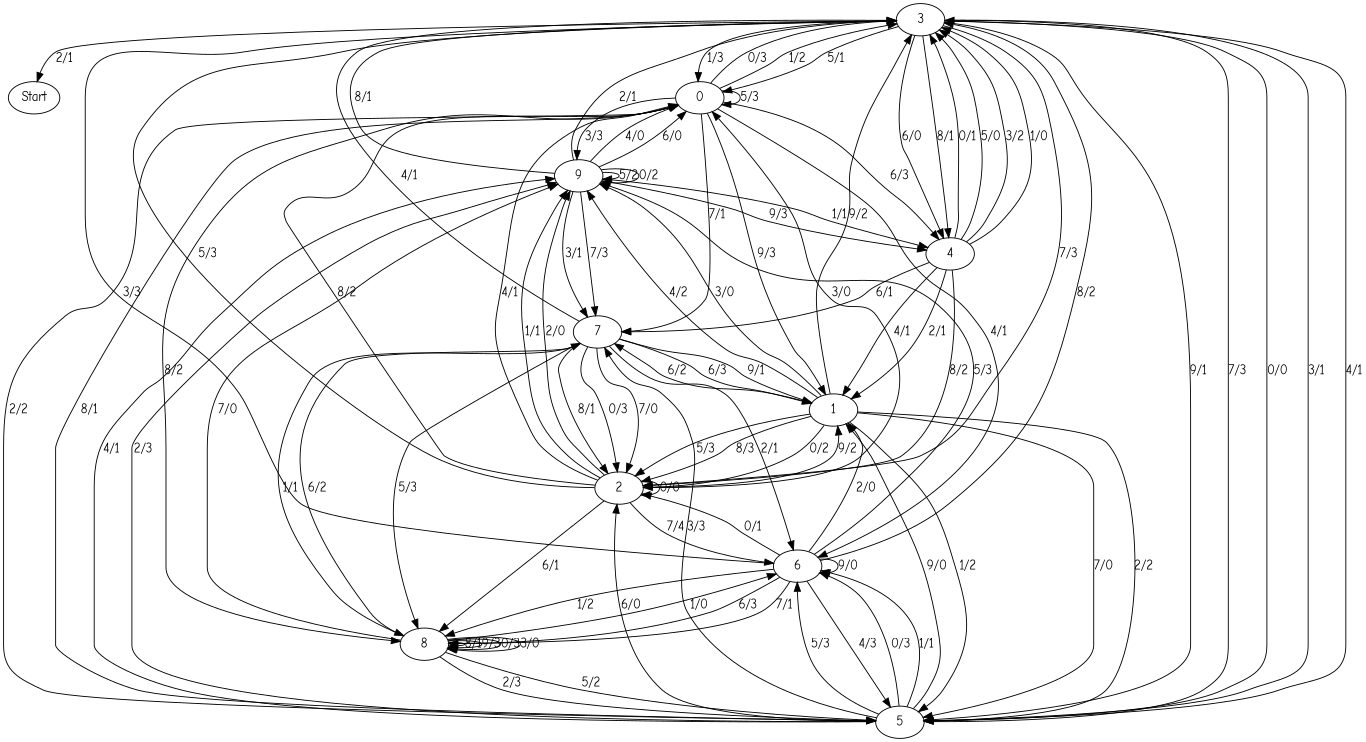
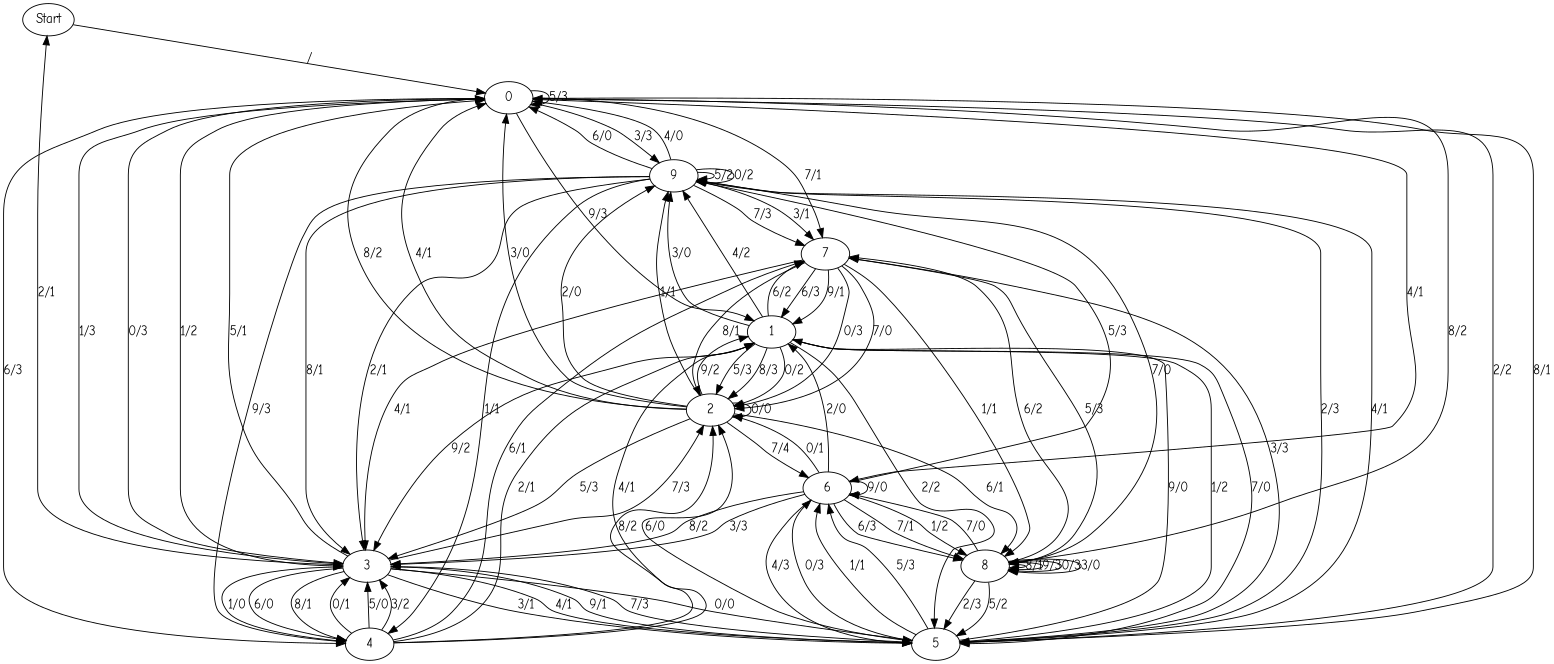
  digraph {
    fontname="Comic Neue"
    node [fontname="Comic Neue"]
    edge [fontname="Comic Neue"]
    Start
    0
    9
    5
    1
    8
    3
    6
    4
    7
    2
+   Start -> 0 [label="/"]
    0 -> 0 [label="5/3"]
    0 -> 9 [label="3/3"]
    0 -> 5 [label="2/2"]
    0 -> 1 [label="9/3"]
    0 -> 8 [label="8/2"]
    0 -> 3 [label="0/3"]
    0 -> 3 [label="1/2"]
    0 -> 6 [label="4/1"]
    0 -> 4 [label="6/3"]
    0 -> 7 [label="7/1"]
    9 -> 0 [label="4/0"]
    9 -> 0 [label="6/0"]
    9 -> 9 [label="5/2"]
    9 -> 9 [label="0/2"]
    9 -> 3 [label="8/1"]
    9 -> 3 [label="2/1"]
    9 -> 4 [label="1/1"]
    9 -> 4 [label="9/3"]
    9 -> 7 [label="3/1"]
    9 -> 7 [label="7/3"]
    5 -> 0 [label="8/1"]
    5 -> 9 [label="2/3"]
    5 -> 9 [label="4/1"]
    5 -> 1 [label="9/0"]
    5 -> 3 [label="7/3"]
    5 -> 6 [label="0/3"]
    5 -> 6 [label="1/1"]
    5 -> 6 [label="5/3"]
    5 -> 7 [label="3/3"]
    5 -> 2 [label="6/0"]
    1 -> 9 [label="3/0"]
    1 -> 9 [label="4/2"]
    1 -> 5 [label="2/2"]
    1 -> 5 [label="1/2"]
    1 -> 5 [label="7/0"]
    1 -> 3 [label="9/2"]
    1 -> 7 [label="6/2"]
    1 -> 2 [label="5/3"]
    1 -> 2 [label="8/3"]
    1 -> 2 [label="0/2"]
    8 -> 9 [label="7/0"]
    8 -> 5 [label="5/2"]
    8 -> 5 [label="2/3"]
    8 -> 8 [label="8/1"]
    8 -> 8 [label="9/3"]
    8 -> 8 [label="0/3"]
    8 -> 8 [label="3/0"]
-   8 -> 6 [label="1/0"]
+   8 -> 6 [label="7/0"]
    8 -> 7 [label="6/2"]
    3 -> Start [label="2/1"]
    3 -> 0 [label="5/1"]
    3 -> 0 [label="1/3"]
    3 -> 5 [label="0/0"]
    3 -> 5 [label="3/1"]
    3 -> 5 [label="4/1"]
    3 -> 5 [label="9/1"]
    3 -> 4 [label="6/0"]
    3 -> 4 [label="8/1"]
    3 -> 2 [label="7/3"]
    6 -> 9 [label="5/3"]
    6 -> 5 [label="4/3"]
    6 -> 1 [label="2/0"]
    6 -> 8 [label="6/3"]
    6 -> 8 [label="7/1"]
    6 -> 8 [label="1/2"]
    6 -> 3 [label="8/2"]
    6 -> 3 [label="3/3"]
    6 -> 6 [label="9/0"]
    6 -> 2 [label="0/1"]
    4 -> 1 [label="4/1"]
    4 -> 1 [label="2/1"]
    4 -> 3 [label="0/1"]
    4 -> 3 [label="5/0"]
    4 -> 3 [label="3/2"]
    4 -> 3 [label="1/0"]
    4 -> 7 [label="6/1"]
    4 -> 2 [label="8/2"]
    7 -> 1 [label="6/3"]
    7 -> 1 [label="9/1"]
    7 -> 8 [label="5/3"]
    7 -> 8 [label="1/1"]
    7 -> 3 [label="4/1"]
-   7 -> 6 [label="2/1"]
    7 -> 2 [label="8/1"]
    7 -> 2 [label="0/3"]
    7 -> 2 [label="7/0"]
    2 -> 0 [label="8/2"]
    2 -> 0 [label="4/1"]
    2 -> 0 [label="3/0"]
    2 -> 9 [label="2/0"]
    2 -> 9 [label="1/1"]
    2 -> 1 [label="9/2"]
    2 -> 8 [label="6/1"]
    2 -> 3 [label="5/3"]
    2 -> 6 [label="7/4"]
    2 -> 2 [label="0/0"]
  }
